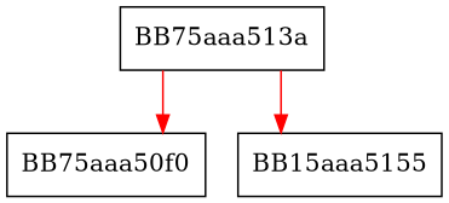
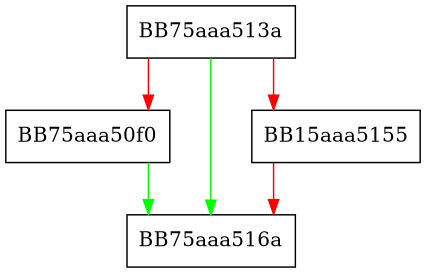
  digraph {
    splines=ortho
    node [shape=box]
    edge [color=red]
    BB75aaa50f0
+   BB75aaa516a
    BB75aaa513a
    n4 [label=BB15aaa5155]
+   BB75aaa50f0 -> BB75aaa516a [color=green]
    BB75aaa513a -> BB75aaa50f0
+   BB75aaa513a -> BB75aaa516a [color=green]
    BB75aaa513a -> n4
+   n4 -> BB75aaa516a
  }
